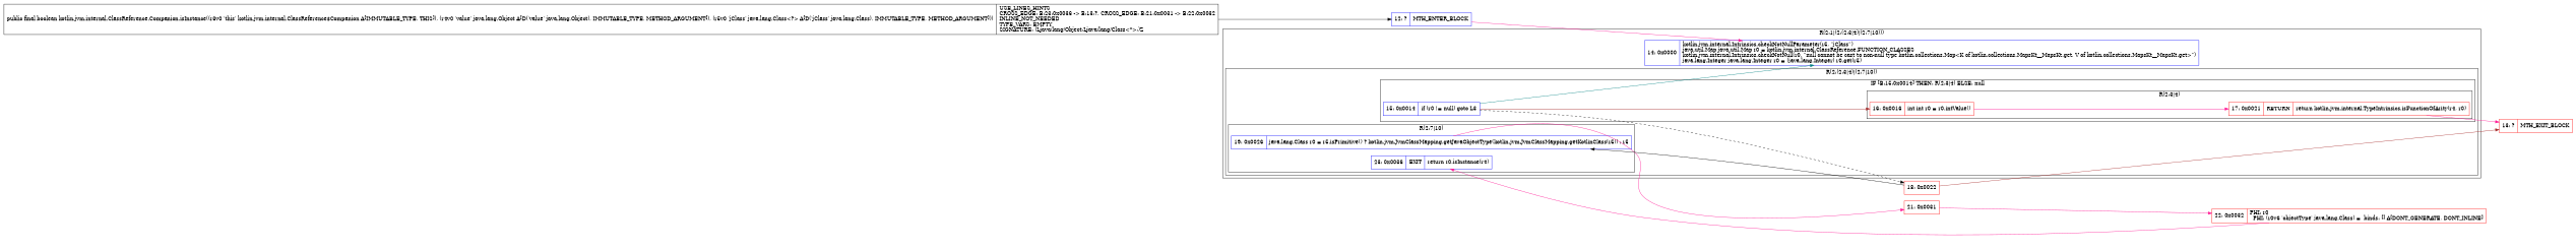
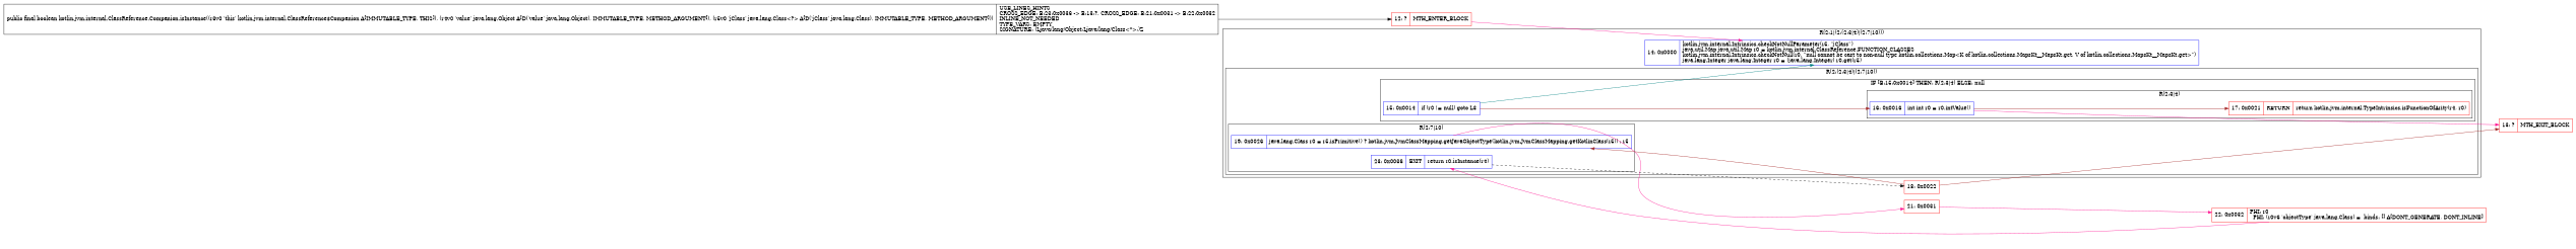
  digraph {
    rankdir=LR
    node [color=red shape=record]
    edge [color=deeppink]
-   n1 [label="{16\:\ 0x0016|int int r0 = r0.intValue()\l}"]
+   n1 [color=blue label="{16\:\ 0x0016|int int r0 = r0.intValue()\l}"]
    n2 [label="{17\:\ 0x0021|RETURN\l|return kotlin.jvm.internal.TypeIntrinsics.isFunctionOfArity(r4, r0)\l}"]
    n3 [color=blue label="{15\:\ 0x0014|if (r0 != null) goto L3\l}"]
    n4 [color=blue label="{19\:\ 0x0026|java.lang.Class r0 = r5.isPrimitive() ? kotlin.jvm.JvmClassMapping.getJavaObjectType(kotlin.jvm.JvmClassMapping.getKotlinClass(r5)) : r5\l}"]
    n5 [color=blue label="{23\:\ 0x0036|EXIT\l|return r0.isInstance(r4)\l}"]
    n6 [color=blue label="{14\:\ 0x0000|kotlin.jvm.internal.Intrinsics.checkNotNullParameter(r5, \"jClass\")\ljava.util.Map java.util.Map r0 = kotlin.jvm.internal.ClassReference.FUNCTION_CLASSES\lkotlin.jvm.internal.Intrinsics.checkNotNull(r0, \"null cannot be cast to non\-null type kotlin.collections.Map\<K of kotlin.collections.MapsKt__MapsKt.get, V of kotlin.collections.MapsKt__MapsKt.get\>\")\ljava.lang.Integer java.lang.Integer r0 = (java.lang.Integer) r0.get(r5)\l}"]
    n7 [label="{13\:\ ?|MTH_EXIT_BLOCK\l}"]
    n8 [label="{18\:\ 0x0022}"]
    n9 [label="{21\:\ 0x0031}"]
    n10 [label="{22\:\ 0x0032|PHI: r0 \l  PHI: (r0v6 'objectType' java.lang.Class) =  binds: [] A[DONT_GENERATE, DONT_INLINE]\l}"]
-   n11 [color=blue label="{12\:\ ?|MTH_ENTER_BLOCK\l}"]
+   n11 [label="{12\:\ ?|MTH_ENTER_BLOCK\l}"]
    n12 [label="{public final boolean kotlin.jvm.internal.ClassReference.Companion.isInstance((r3v0 'this' kotlin.jvm.internal.ClassReference$Companion A[IMMUTABLE_TYPE, THIS]), (r4v0 'value' java.lang.Object A[D('value' java.lang.Object), IMMUTABLE_TYPE, METHOD_ARGUMENT]), (r5v0 'jClass' java.lang.Class\<?\> A[D('jClass' java.lang.Class), IMMUTABLE_TYPE, METHOD_ARGUMENT]))  | USE_LINES_HINTS\lCROSS_EDGE: B:23:0x0036 \-\> B:13:?, CROSS_EDGE: B:21:0x0031 \-\> B:22:0x0032\lINLINE_NOT_NEEDED\lTYPE_VARS: EMPTY\lSIGNATURE: (Ljava\/lang\/Object;Ljava\/lang\/Class\<*\>;)Z\l}" color=""]
    subgraph cluster_1 {
      label="R(2:1|(2:(2:3|4)|(2:7|10)))"
      n6
      subgraph cluster_2 {
        label="R(2:(2:3|4)|(2:7|10))"
        subgraph cluster_3 {
          label="IF [B:15:0x0014] THEN: R(2:3|4) ELSE: null"
          n3
          subgraph cluster_4 {
            label="R(2:3|4)"
            n1
            n2
          }
        }
        subgraph cluster_5 {
          label="R(2:7|10)"
          n4
          n5
        }
      }
    }
-   n1 -> n2
-   n2 -> n7
+   n1 -> n2 [color=brown]
+   n1 -> n7
    n3 -> n1 [color=brown]
    n3 -> n6 [color=teal]
-   n3 -> n8 [color=black style=dashed]
+   n5 -> n8 [color=black style=dashed]
    n4 -> n9
-   n8 -> n4 [color=black]
+   n8 -> n4 [color=brown]
    n8 -> n7 [color=brown]
    n9 -> n10
    n10 -> n5
    n11 -> n6
    n12 -> n11 [color=black]
  }
